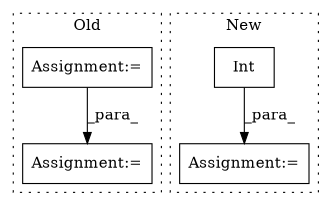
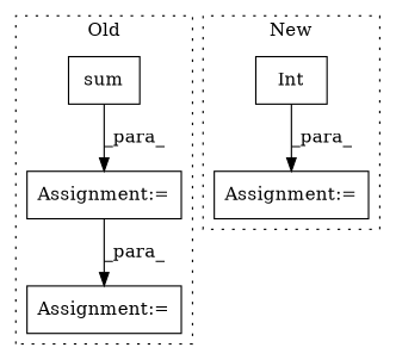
  digraph {
    node [a=7 l=1 shape=box]
+   n1 [a=32 l=5 label=sum s=3357]
    n2 [label="Assignment:=" s=3480]
    n3 [label="Assignment:=" s=3376]
    n4 [a=32 l="4,1" label=Int s="3190,3214"]
    n5 [label="Assignment:=" s=3189]
    subgraph cluster_1 {
      label=Old
      style=dotted
+     n1
      n2
      n3
    }
    subgraph cluster_2 {
      label=New
      style=dotted
      n4
      n5
    }
+   n1 -> n3 [label=_para_]
    n3 -> n2 [label=_para_]
    n4 -> n5 [label=_para_]
  }
